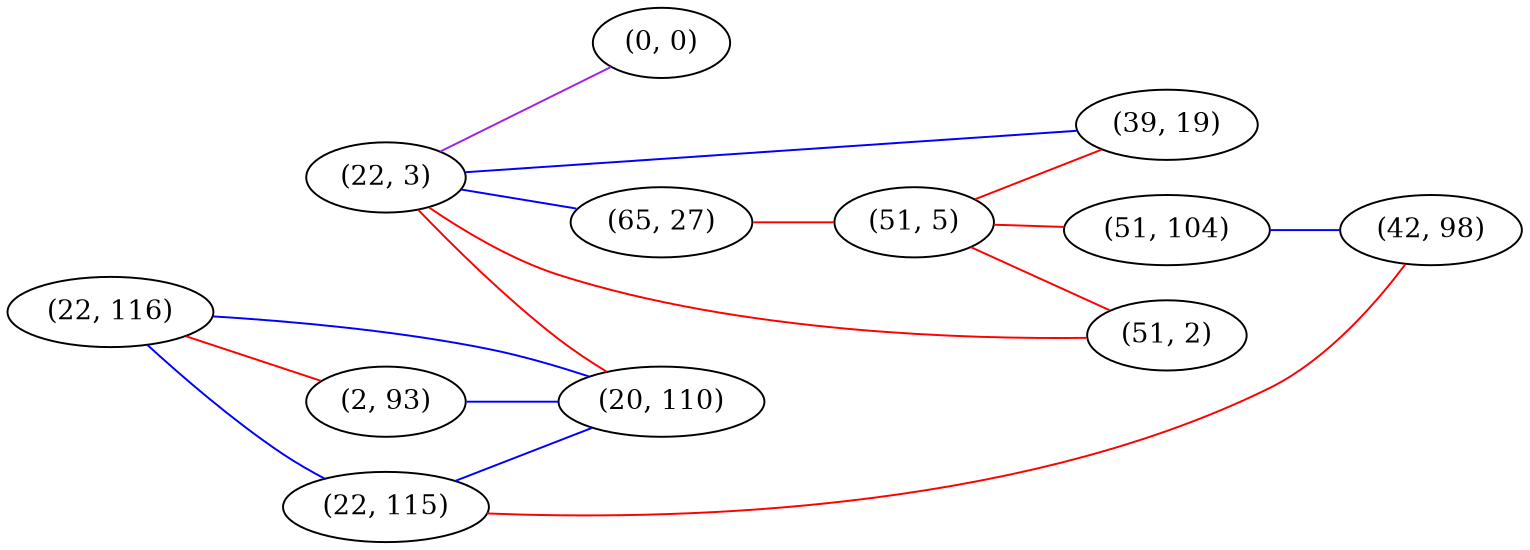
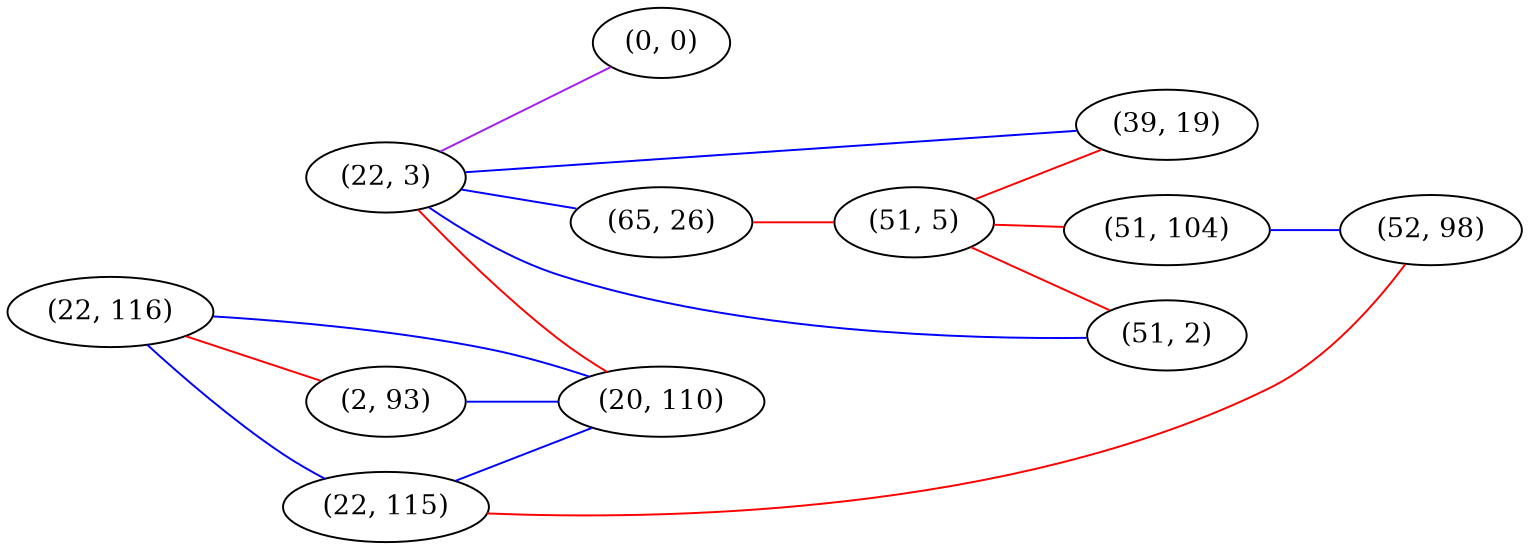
  graph {
    rankdir=LR
    edge [color=blue weight=1]
    "(22, 3)"
    "(0, 0)"
-   "(65, 26)" [label="(65, 27)"]
+   "(65, 26)"
    "(39, 19)"
    "(51, 2)"
    "(20, 110)"
    "(51, 5)"
    "(22, 116)"
    "(2, 93)"
    "(22, 115)"
-   "(42, 98)"
+   "(42, 98)" [label="(52, 98)"]
    "(51, 104)"
    "(22, 3)" -- "(0, 0)" [color=purple weight=4]
    "(22, 3)" -- "(65, 26)" [weight=3]
    "(22, 3)" -- "(39, 19)" [weight=3]
-   "(22, 3)" -- "(51, 2)" [color=red weight=3]
+   "(22, 3)" -- "(51, 2)" [weight=3]
    "(22, 3)" -- "(20, 110)" [color=red]
    "(65, 26)" -- "(51, 5)" [color=red]
    "(51, 5)" -- "(39, 19)" [color=red]
    "(51, 5)" -- "(51, 2)" [color=red]
    "(51, 5)" -- "(51, 104)" [color=red]
    "(22, 116)" -- "(20, 110)" [weight=3]
    "(22, 116)" -- "(2, 93)" [color=red]
    "(22, 116)" -- "(22, 115)"
    "(2, 93)" -- "(20, 110)" [weight=3]
    "(22, 115)" -- "(20, 110)" [weight=3]
    "(22, 115)" -- "(42, 98)" [color=red]
    "(51, 104)" -- "(42, 98)" [weight=3]
  }
